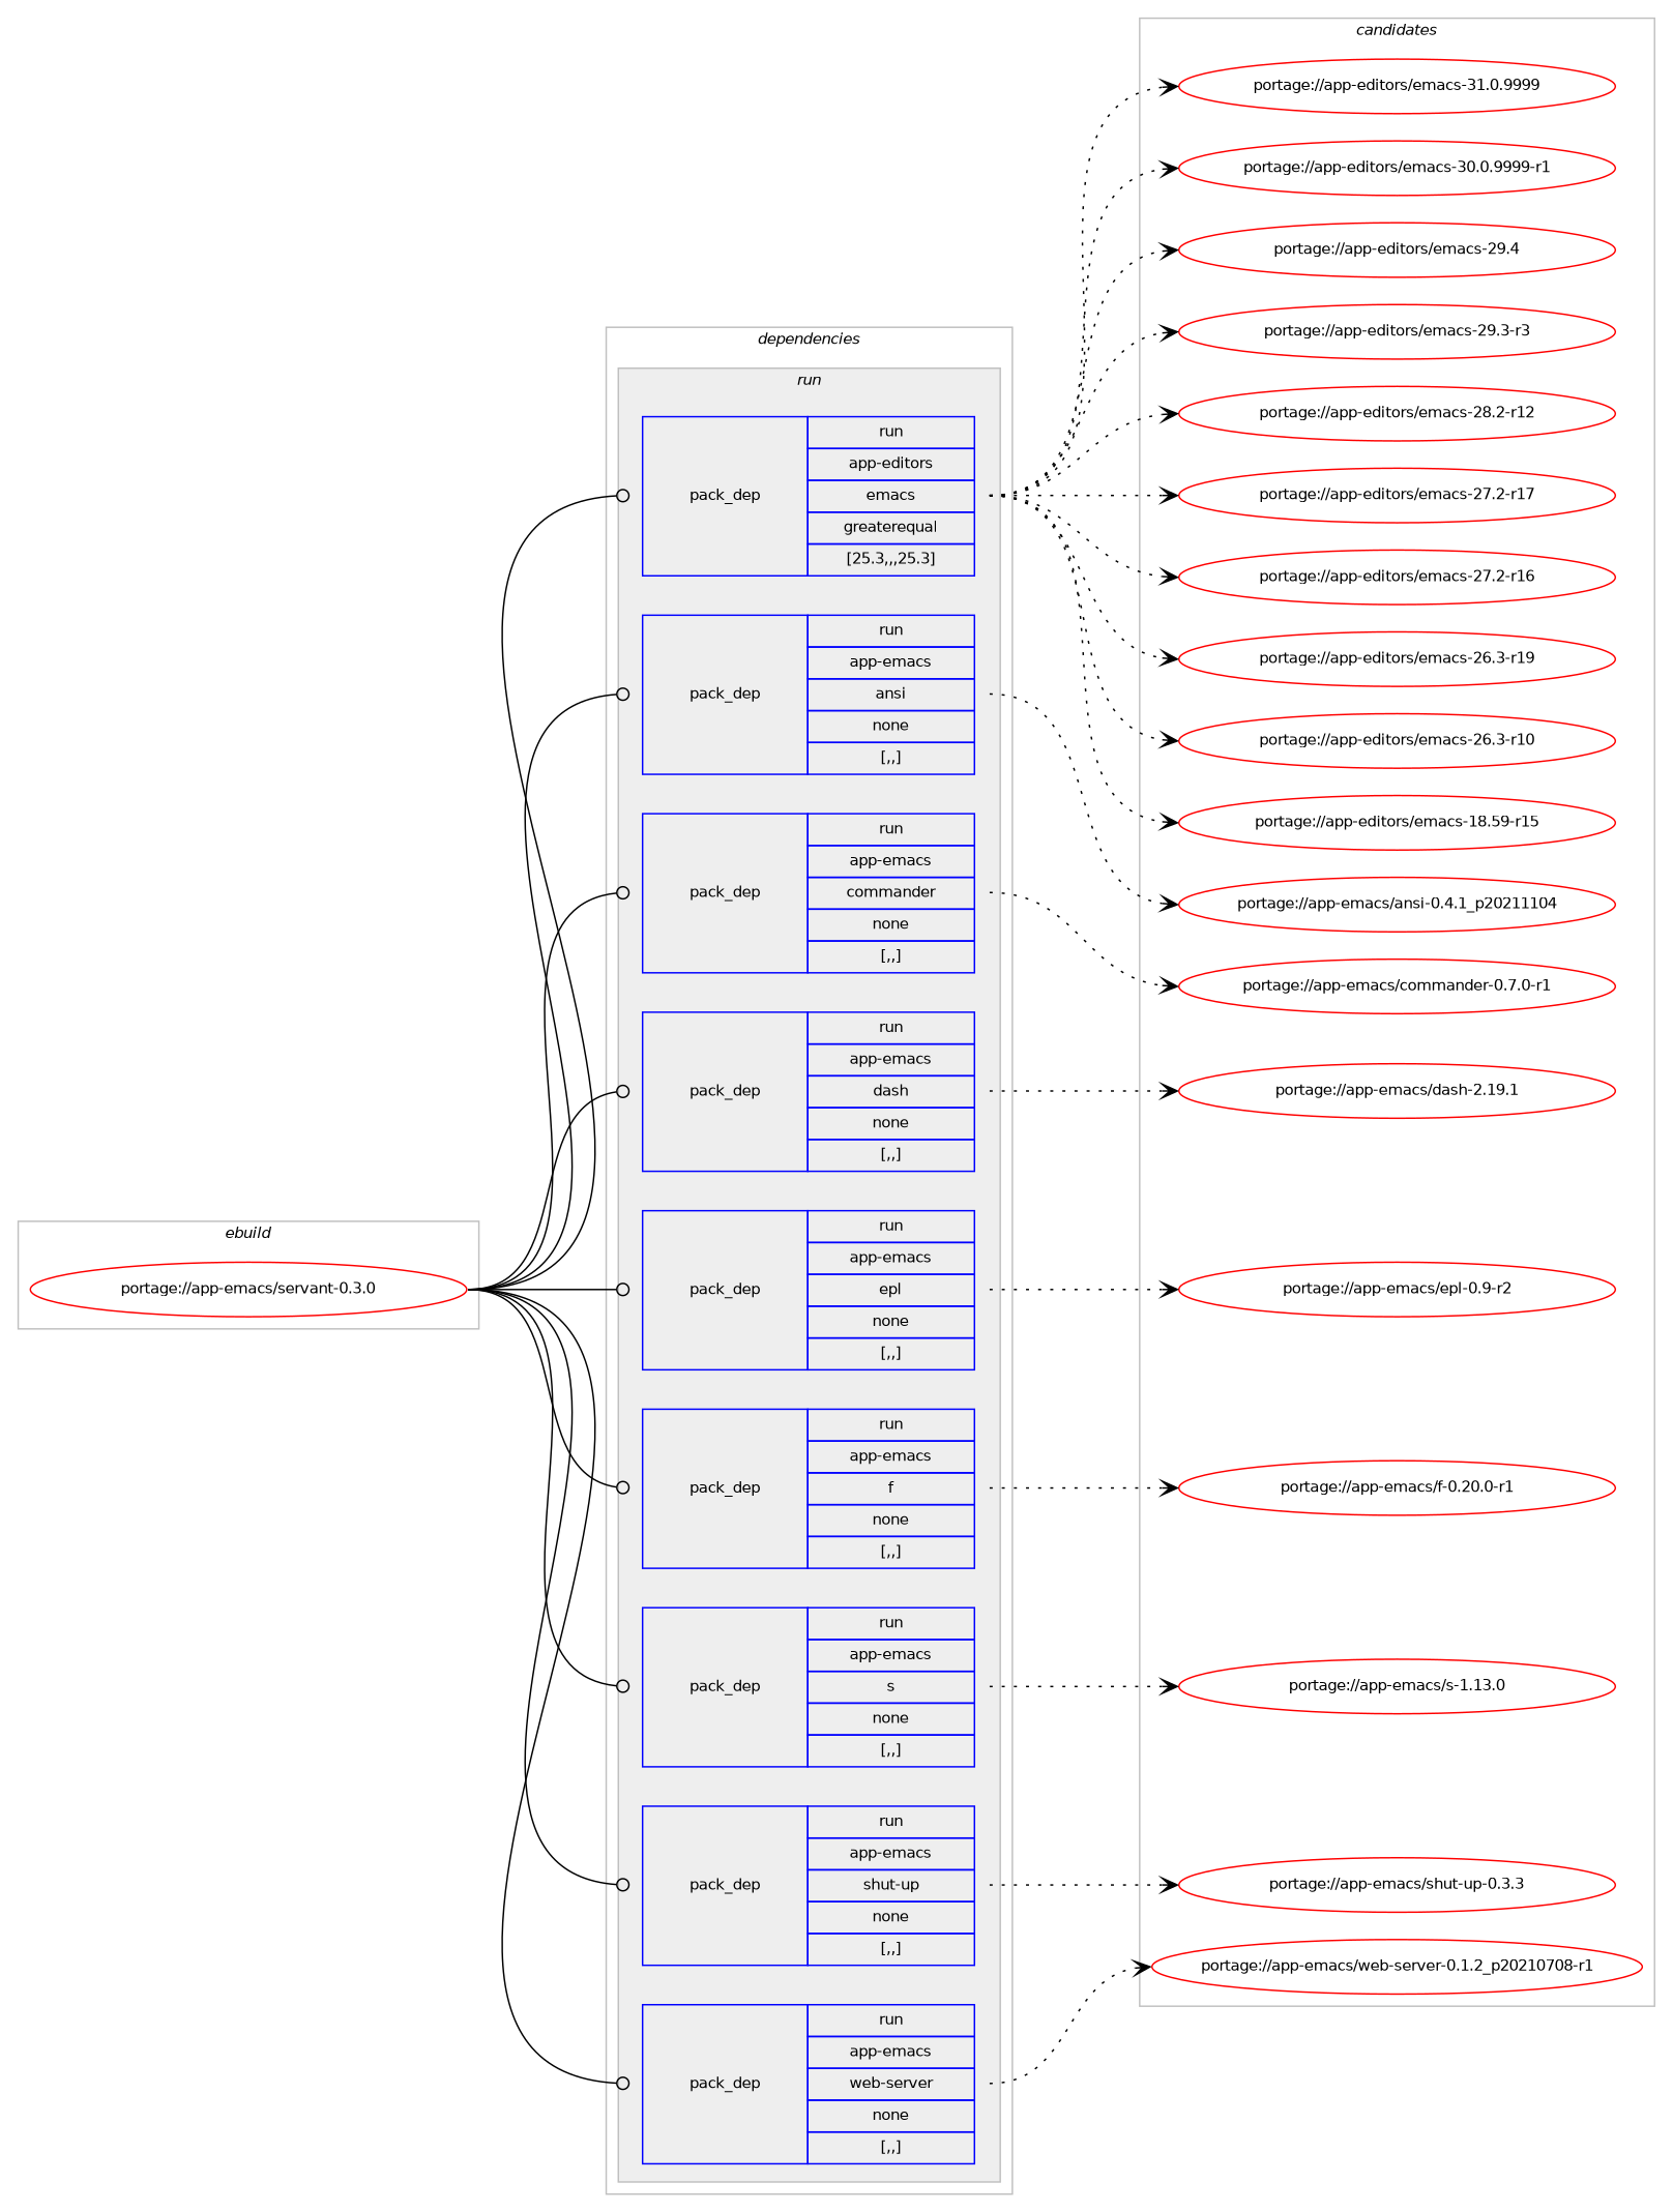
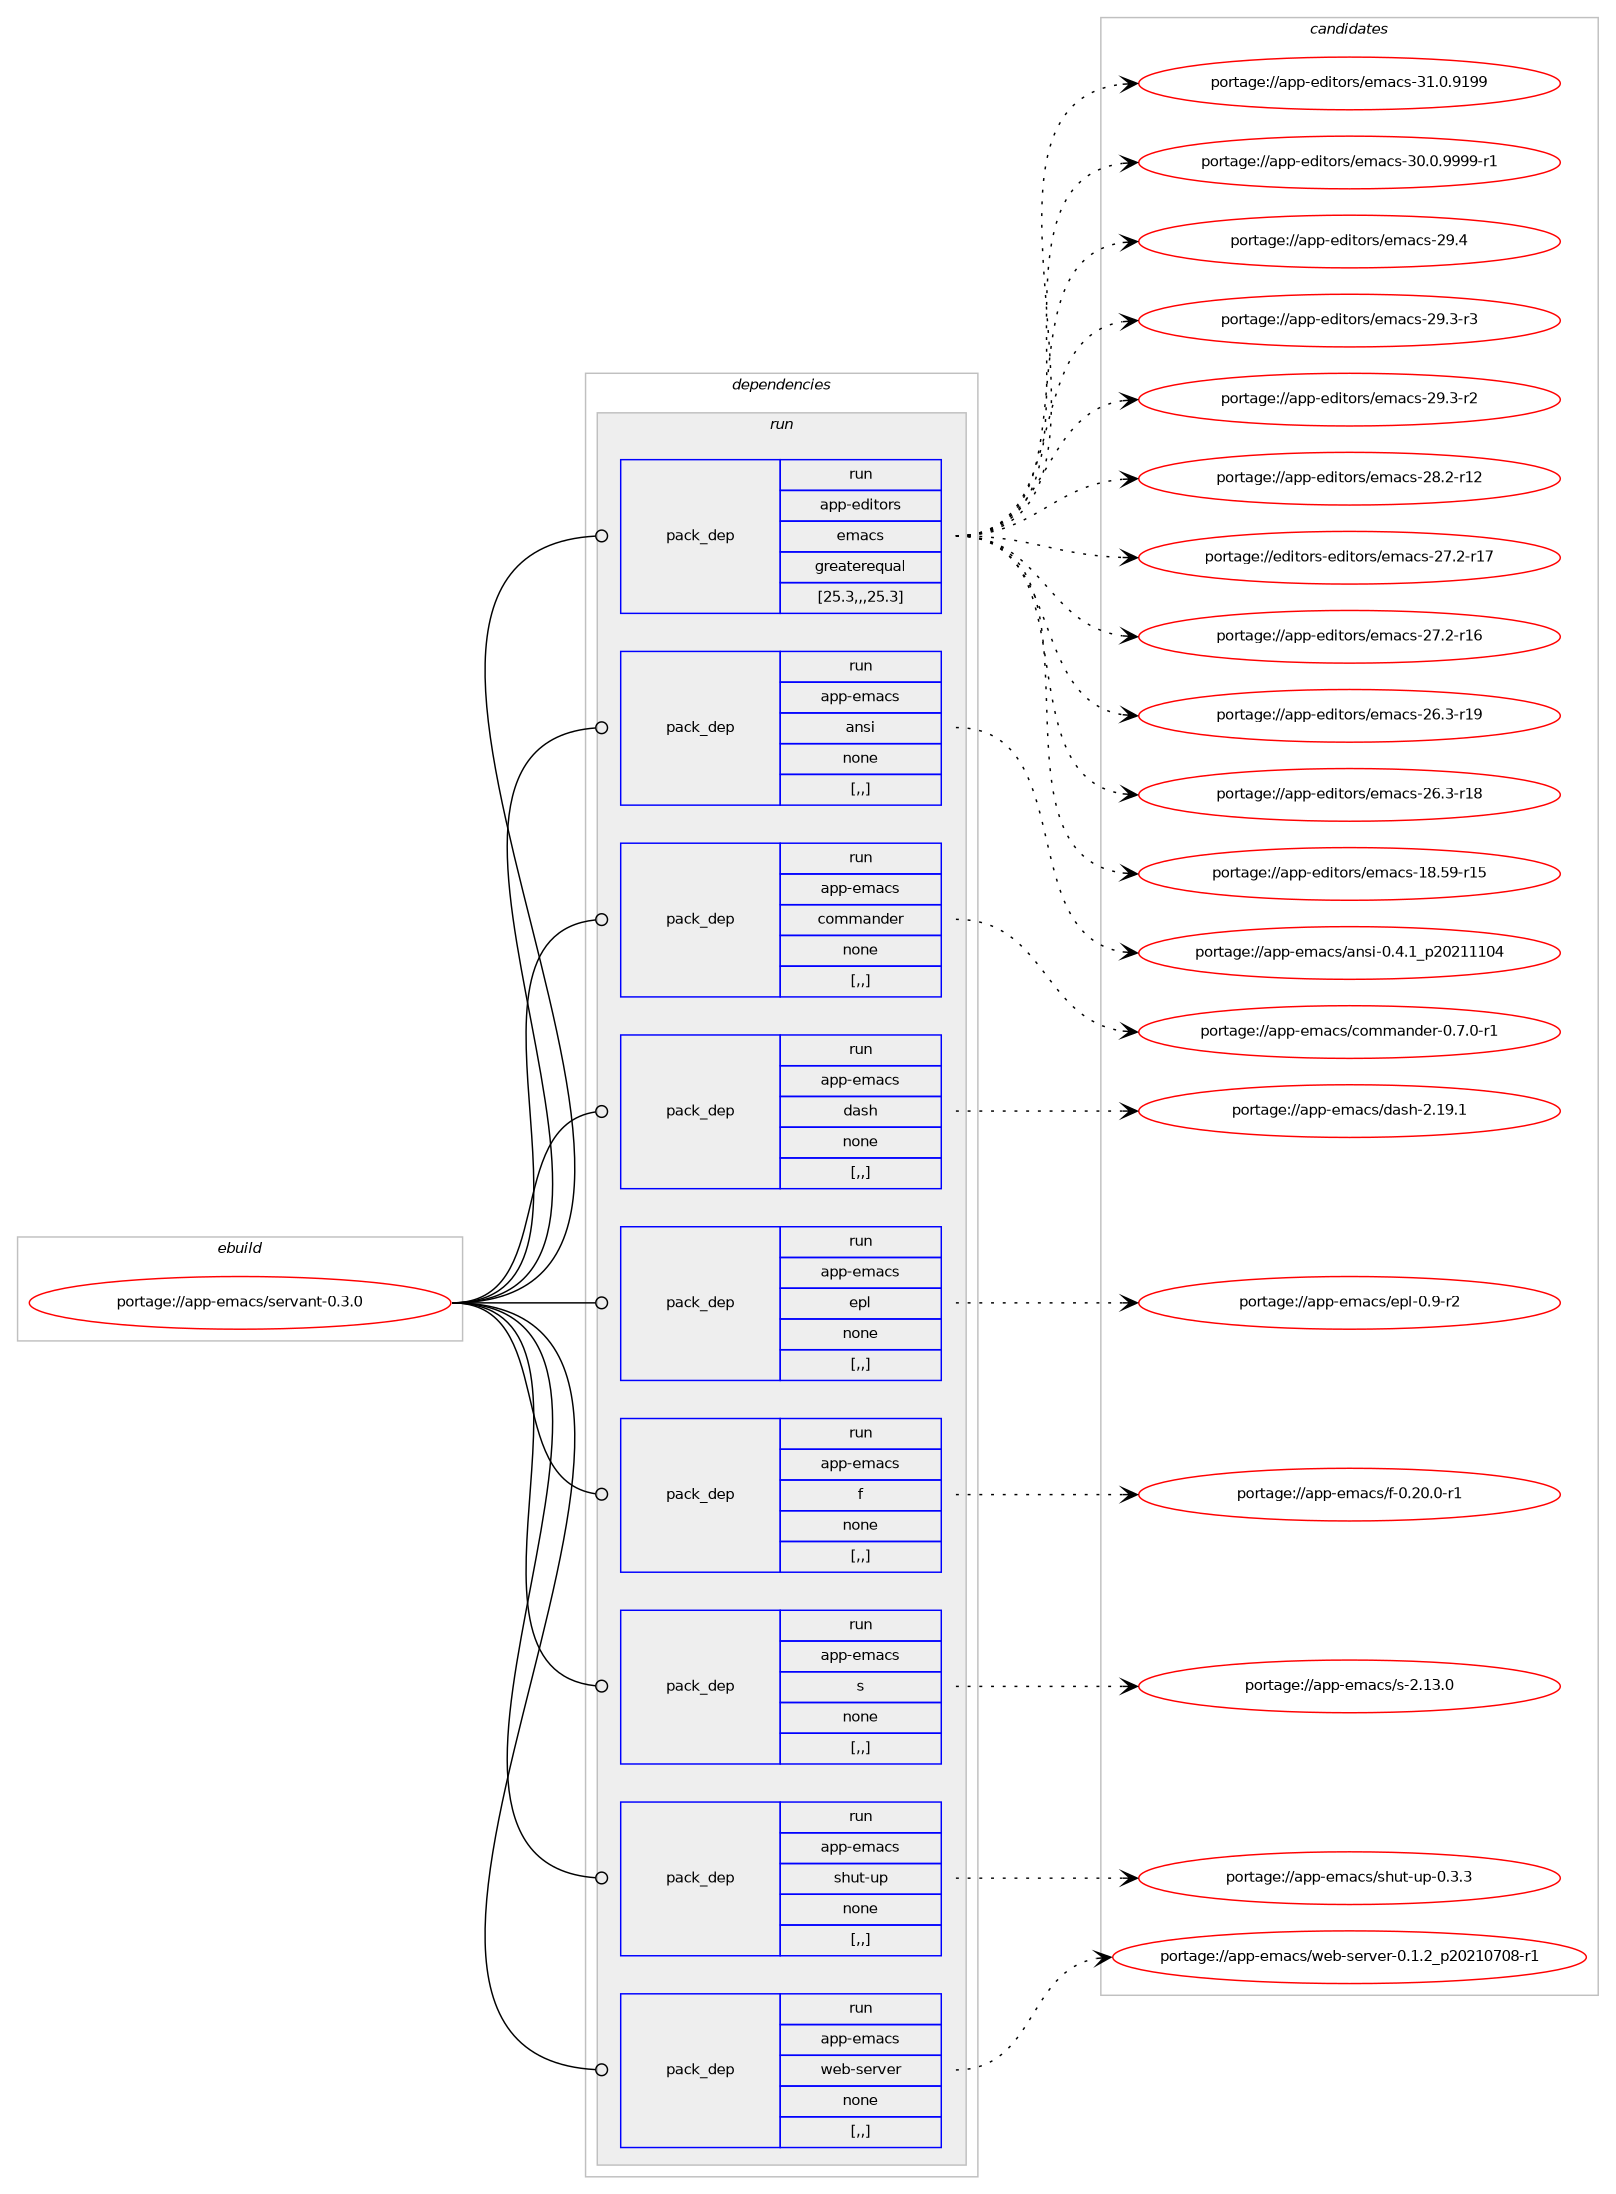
  digraph {
    compound=true
    concentrate=true
    fontname=Helvetica
    fontsize=10
    newrank=true
    rankdir=LR
    ranksep=1.5
    node [color=red fontname=Helvetica fontsize=10]
    edge [arrowhead=vee headport=w style=dotted tailport=e weight=100]
    n1 [label="portage://app-emacs/servant-0.3.0" width=4]
    n2 [color=blue label=<<TABLE BORDER="0" CELLBORDER="1" CELLSPACING="0" CELLPADDING="4" WIDTH="220"><TR><TD ROWSPAN="6" CELLPADDING="30">pack_dep</TD></TR><TR><TD WIDTH="110">run</TD></TR><TR><TD>app-editors</TD></TR><TR><TD>emacs</TD></TR><TR><TD>greaterequal</TD></TR><TR><TD>[25.3,,,25.3]</TD></TR></TABLE>> shape=none]
    n3 [color=blue label=<<TABLE BORDER="0" CELLBORDER="1" CELLSPACING="0" CELLPADDING="4" WIDTH="220"><TR><TD ROWSPAN="6" CELLPADDING="30">pack_dep</TD></TR><TR><TD WIDTH="110">run</TD></TR><TR><TD>app-emacs</TD></TR><TR><TD>ansi</TD></TR><TR><TD>none</TD></TR><TR><TD>[,,]</TD></TR></TABLE>> shape=none]
    n4 [color=blue label=<<TABLE BORDER="0" CELLBORDER="1" CELLSPACING="0" CELLPADDING="4" WIDTH="220"><TR><TD ROWSPAN="6" CELLPADDING="30">pack_dep</TD></TR><TR><TD WIDTH="110">run</TD></TR><TR><TD>app-emacs</TD></TR><TR><TD>commander</TD></TR><TR><TD>none</TD></TR><TR><TD>[,,]</TD></TR></TABLE>> shape=none]
    n5 [color=blue label=<<TABLE BORDER="0" CELLBORDER="1" CELLSPACING="0" CELLPADDING="4" WIDTH="220"><TR><TD ROWSPAN="6" CELLPADDING="30">pack_dep</TD></TR><TR><TD WIDTH="110">run</TD></TR><TR><TD>app-emacs</TD></TR><TR><TD>dash</TD></TR><TR><TD>none</TD></TR><TR><TD>[,,]</TD></TR></TABLE>> shape=none]
    n6 [color=blue label=<<TABLE BORDER="0" CELLBORDER="1" CELLSPACING="0" CELLPADDING="4" WIDTH="220"><TR><TD ROWSPAN="6" CELLPADDING="30">pack_dep</TD></TR><TR><TD WIDTH="110">run</TD></TR><TR><TD>app-emacs</TD></TR><TR><TD>epl</TD></TR><TR><TD>none</TD></TR><TR><TD>[,,]</TD></TR></TABLE>> shape=none]
    n7 [color=blue label=<<TABLE BORDER="0" CELLBORDER="1" CELLSPACING="0" CELLPADDING="4" WIDTH="220"><TR><TD ROWSPAN="6" CELLPADDING="30">pack_dep</TD></TR><TR><TD WIDTH="110">run</TD></TR><TR><TD>app-emacs</TD></TR><TR><TD>f</TD></TR><TR><TD>none</TD></TR><TR><TD>[,,]</TD></TR></TABLE>> shape=none]
    n8 [color=blue label=<<TABLE BORDER="0" CELLBORDER="1" CELLSPACING="0" CELLPADDING="4" WIDTH="220"><TR><TD ROWSPAN="6" CELLPADDING="30">pack_dep</TD></TR><TR><TD WIDTH="110">run</TD></TR><TR><TD>app-emacs</TD></TR><TR><TD>s</TD></TR><TR><TD>none</TD></TR><TR><TD>[,,]</TD></TR></TABLE>> shape=none]
    n9 [color=blue label=<<TABLE BORDER="0" CELLBORDER="1" CELLSPACING="0" CELLPADDING="4" WIDTH="220"><TR><TD ROWSPAN="6" CELLPADDING="30">pack_dep</TD></TR><TR><TD WIDTH="110">run</TD></TR><TR><TD>app-emacs</TD></TR><TR><TD>shut-up</TD></TR><TR><TD>none</TD></TR><TR><TD>[,,]</TD></TR></TABLE>> shape=none]
    n10 [color=blue label=<<TABLE BORDER="0" CELLBORDER="1" CELLSPACING="0" CELLPADDING="4" WIDTH="220"><TR><TD ROWSPAN="6" CELLPADDING="30">pack_dep</TD></TR><TR><TD WIDTH="110">run</TD></TR><TR><TD>app-emacs</TD></TR><TR><TD>web-server</TD></TR><TR><TD>none</TD></TR><TR><TD>[,,]</TD></TR></TABLE>> shape=none]
-   n11 [label="portage://app-editors/emacs-31.0.9999" width=4]
+   n11 [label="portage://app-editors/emacs-31.0.9199" width=4]
    n12 [label="portage://app-editors/emacs-30.0.9999-r1" width=4]
    n13 [label="portage://app-editors/emacs-29.4" width=4]
    n14 [label="portage://app-editors/emacs-29.3-r3" width=4]
+   n15 [label="portage://app-editors/emacs-29.3-r2" width=4]
    n16 [label="portage://app-editors/emacs-28.2-r12" width=4]
-   n17 [label="portage://app-editors/emacs-27.2-r17" width=4]
+   n17 [label="portage://editors-editors/emacs-27.2-r17" width=4]
    n18 [label="portage://app-editors/emacs-27.2-r16" width=4]
    n19 [label="portage://app-editors/emacs-26.3-r19" width=4]
-   n20 [label="portage://app-editors/emacs-26.3-r10" width=4]
+   n20 [label="portage://app-editors/emacs-26.3-r18" width=4]
    n21 [label="portage://app-editors/emacs-18.59-r15" width=4]
    n22 [label="portage://app-emacs/ansi-0.4.1_p20211104" width=4]
    n23 [label="portage://app-emacs/commander-0.7.0-r1" width=4]
    n24 [label="portage://app-emacs/dash-2.19.1" width=4]
    n25 [label="portage://app-emacs/epl-0.9-r2" width=4]
    n26 [label="portage://app-emacs/f-0.20.0-r1" width=4]
-   n27 [label="portage://app-emacs/s-1.13.0" width=4]
+   n27 [label="portage://app-emacs/s-2.13.0" width=4]
    n28 [label="portage://app-emacs/shut-up-0.3.3" width=4]
    n29 [label="portage://app-emacs/web-server-0.1.2_p20210708-r1" width=4]
    subgraph cluster_1 {
      color=gray
      label=<<i>ebuild</i>>
      n1
    }
    subgraph cluster_2 {
      color=gray
      label=<<i>dependencies</i>>
      subgraph cluster_3 {
        color=gray
        fillcolor="#eeeeee"
        label=<<i>compile</i>>
        style=filled
      }
      subgraph cluster_4 {
        color=gray
        fillcolor="#eeeeee"
        label=<<i>compile and run</i>>
        style=filled
      }
      subgraph cluster_5 {
        color=gray
        fillcolor="#eeeeee"
        label=<<i>run</i>>
        style=filled
        subgraph sub_6 {
          color=gray
          fillcolor="#eeeeee"
          label=<<i>run</i>>
          style=filled
          n2
        }
        subgraph sub_7 {
          color=gray
          fillcolor="#eeeeee"
          label=<<i>run</i>>
          style=filled
          n3
        }
        subgraph sub_8 {
          color=gray
          fillcolor="#eeeeee"
          label=<<i>run</i>>
          style=filled
          n4
        }
        subgraph sub_9 {
          color=gray
          fillcolor="#eeeeee"
          label=<<i>run</i>>
          style=filled
          n5
        }
        subgraph sub_10 {
          color=gray
          fillcolor="#eeeeee"
          label=<<i>run</i>>
          style=filled
          n6
        }
        subgraph sub_11 {
          color=gray
          fillcolor="#eeeeee"
          label=<<i>run</i>>
          style=filled
          n7
        }
        subgraph sub_12 {
          color=gray
          fillcolor="#eeeeee"
          label=<<i>run</i>>
          style=filled
          n8
        }
        subgraph sub_13 {
          color=gray
          fillcolor="#eeeeee"
          label=<<i>run</i>>
          style=filled
          n9
        }
        subgraph sub_14 {
          color=gray
          fillcolor="#eeeeee"
          label=<<i>run</i>>
          style=filled
          n10
        }
      }
    }
    subgraph cluster_15 {
      color=gray
      label=<<i>candidates</i>>
      rank=same
      subgraph sub_16 {
        color=black
        label=<<i>candidates</i>>
        nodesep=1
        rank=same
        n11
        n12
        n13
        n14
+       n15
        n16
        n17
        n18
        n19
        n20
        n21
      }
      subgraph sub_17 {
        color=black
        label=<<i>candidates</i>>
        nodesep=1
        rank=same
        n22
      }
      subgraph sub_18 {
        color=black
        label=<<i>candidates</i>>
        nodesep=1
        rank=same
        n23
      }
      subgraph sub_19 {
        color=black
        label=<<i>candidates</i>>
        nodesep=1
        rank=same
        n24
      }
      subgraph sub_20 {
        color=black
        label=<<i>candidates</i>>
        nodesep=1
        rank=same
        n25
      }
      subgraph sub_21 {
        color=black
        label=<<i>candidates</i>>
        nodesep=1
        rank=same
        n26
      }
      subgraph sub_22 {
        color=black
        label=<<i>candidates</i>>
        nodesep=1
        rank=same
        n27
      }
      subgraph sub_23 {
        color=black
        label=<<i>candidates</i>>
        nodesep=1
        rank=same
        n28
      }
      subgraph sub_24 {
        color=black
        label=<<i>candidates</i>>
        nodesep=1
        rank=same
        n29
      }
    }
    n1 -> n2 [arrowhead=odot style=solid weight=20]
    n1 -> n3 [arrowhead=odot style=solid weight=20]
    n1 -> n4 [arrowhead=odot style=solid weight=20]
    n1 -> n5 [arrowhead=odot style=solid weight=20]
    n1 -> n6 [arrowhead=odot style=solid weight=20]
    n1 -> n7 [arrowhead=odot style=solid weight=20]
    n1 -> n8 [arrowhead=odot style=solid weight=20]
    n1 -> n9 [arrowhead=odot style=solid weight=20]
    n1 -> n10 [arrowhead=odot style=solid weight=20]
    n2 -> n11
    n2 -> n12
    n2 -> n13
    n2 -> n14
+   n2 -> n15
    n2 -> n16
    n2 -> n17
    n2 -> n18
    n2 -> n19
    n2 -> n20
    n2 -> n21
    n3 -> n22
    n4 -> n23
    n5 -> n24
    n6 -> n25
    n7 -> n26
    n8 -> n27
    n9 -> n28
    n10 -> n29
  }
